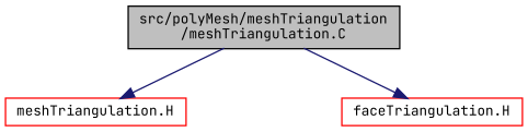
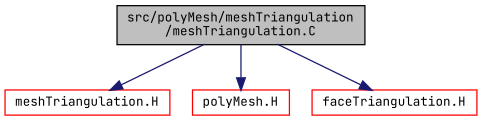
  digraph {
    fontname="JetBrains Mono"
    node [color=red fontname="JetBrains Mono" fontsize=10 shape=record]
    edge [color=midnightblue fontname="JetBrains Mono" fontsize=10 labelfontname=FreeSans labelfontsize=10 style=solid]
    n1 [color=black fillcolor=grey75 fontcolor=black height=0.2 label="src/polyMesh/meshTriangulation\l/meshTriangulation.C" style=filled width=0.4]
    n2 [height=0.2 label="meshTriangulation.H" width=0.4]
+   n3 [height=0.2 label="polyMesh.H" width=0.4]
    n4 [height=0.2 label="faceTriangulation.H" width=0.4]
    n1 -> n2
+   n1 -> n3
    n1 -> n4
  }
